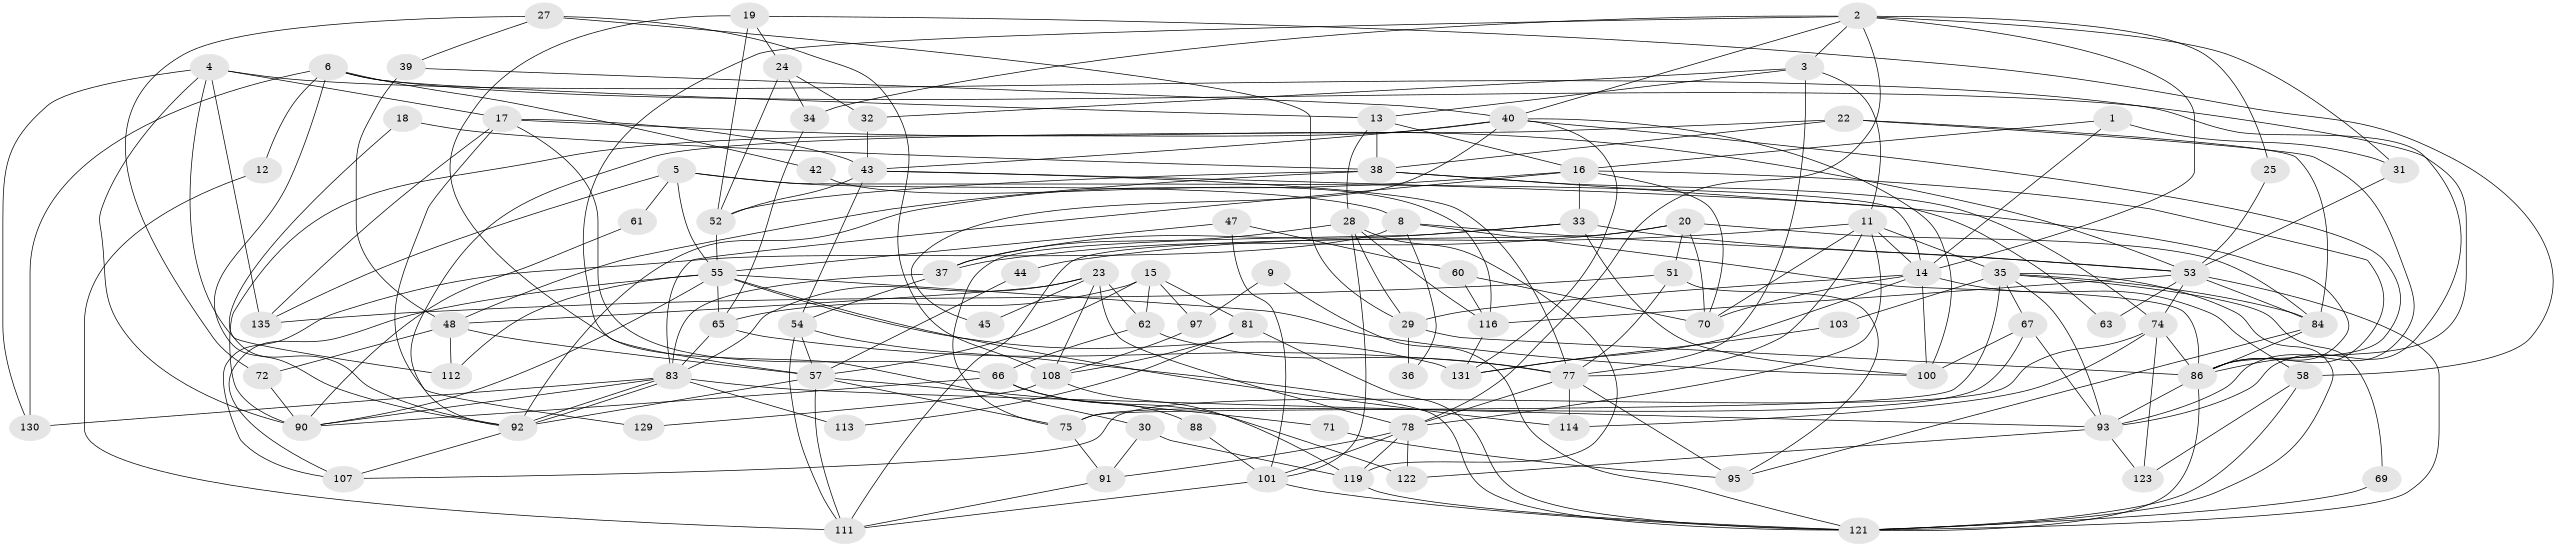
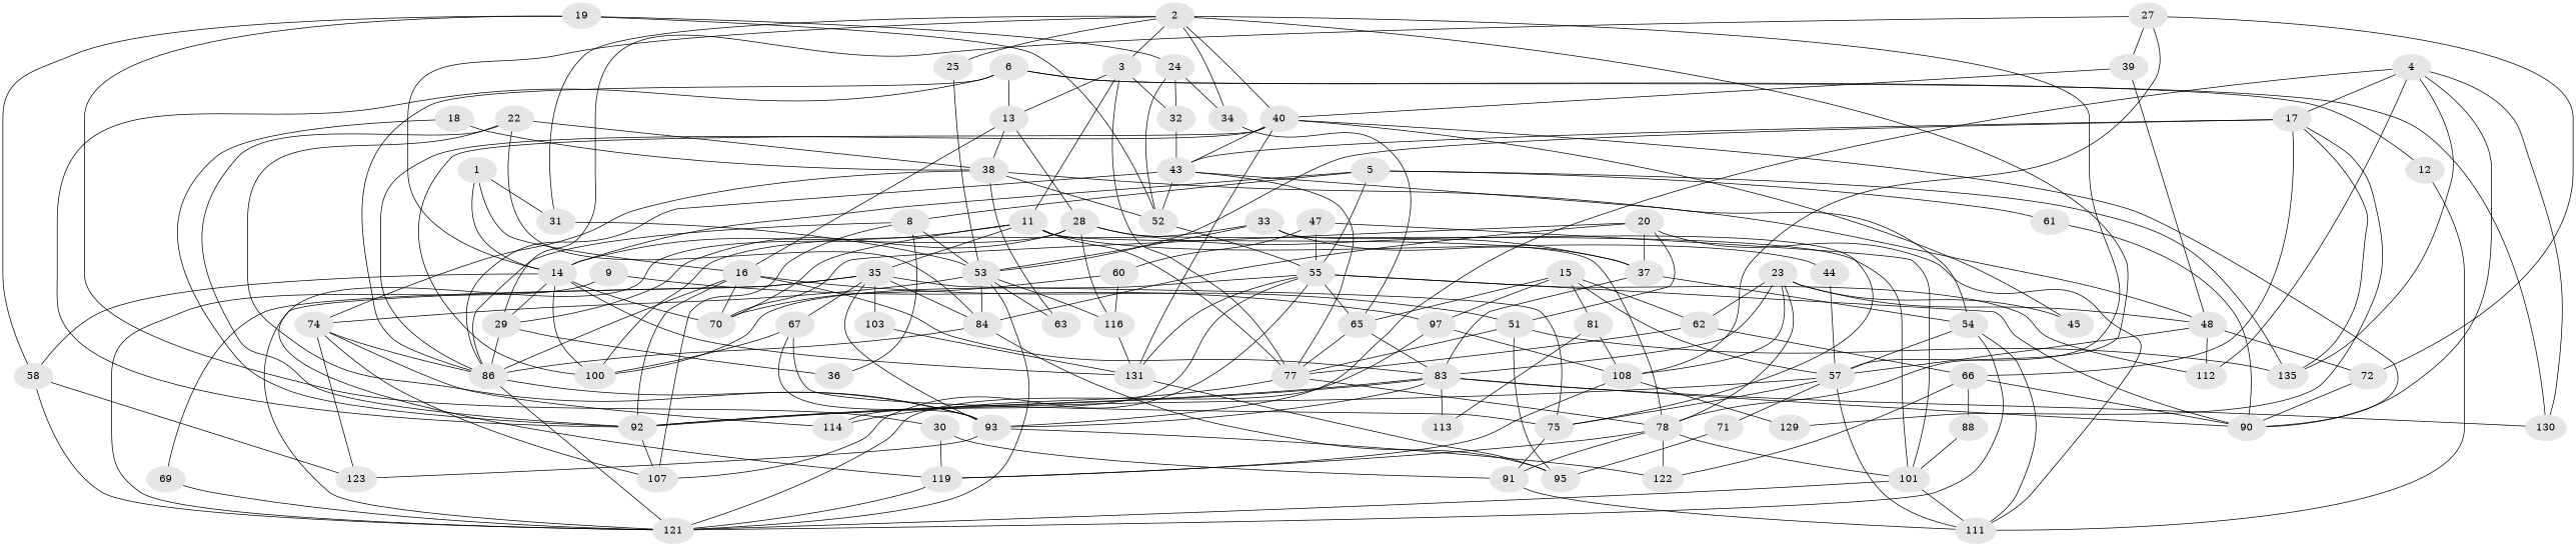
  graph {
    node [color=gray90 style=filled]
    14 [super="+80"]
    70
    29
    58 [super="+79"]
    131
    100 [super="+124"]
    1
    16 [super="+21"]
    31
    86 [super="+104"]
    92 [super="+98"]
    33 [super="+50"]
    83 [super="+117"]
    53 [super="+128"]
    2 [super="+41"]
    3 [super="+10"]
    25
    34
    40 [super="+68"]
    57 [super="+109"]
    78 [super="+82"]
    11 [super="+125"]
    13 [super="+89"]
    32
    77 [super="+85"]
    65 [super="+133"]
    90 [super="+132"]
    43 [super="+64"]
    45
    111
    75
    71
    101
    119
    91
    122
    35 [super="+102"]
    44
    28 [super="+87"]
    38 [super="+73"]
    95
    114
    4 [super="+56"]
    17 [super="+49"]
    93 [super="+105"]
    112
    130
    135
    66 [super="+99"]
    129
    123
    5 [super="+115"]
    8
    55 [super="+110"]
    61
    36
    107
    6 [super="+7"]
    12
-   42
    116 [super="+118"]
    121 [super="+136"]
    84 [super="+127"]
    63
    74 [super="+106"]
    9
    97
    108
    67 [super="+134"]
    69
    103
    37
    52
    48 [super="+76"]
    15 [super="+120"]
    62 [super="+96"]
    81
    113
    54
    88
    18
    19
    24
    30
    20 [super="+94"]
    51
    22 [super="+46"]
    23 [super="+26"]
    72
    27 [super="+126"]
    39
    47
    60
    14 -- 70
    14 -- 29
    14 -- 58
    14 -- 131
    14 -- 100
    29 -- 86
    29 -- 36
    58 -- 123
    58 -- 121
    1 -- 14
    1 -- 16
    1 -- 31
    16 -- 70
    16 -- 86
    16 -- 92
-   16 -- 33
+   16 -- 51
    16 -- 83
    31 -- 53
    86 -- 93
    86 -- 121
    92 -- 107
    33 -- 100
    33 -- 53
    33 -- 75
    33 -- 37
    83 -- 92
    83 -- 92
    83 -- 90
    83 -- 93
    83 -- 130
    83 -- 113
    53 -- 116
    53 -- 121
    53 -- 84
    53 -- 63
    53 -- 74
    2 -- 14
    2 -- 31
    2 -- 3
    2 -- 25
    2 -- 34
    2 -- 40
    2 -- 57
    2 -- 78
    3 -- 11
    3 -- 13
    3 -- 32
    3 -- 77
    25 -- 53
    34 -- 65
    40 -- 131
    40 -- 100
    40 -- 86
    40 -- 90
    40 -- 43
    40 -- 45
    57 -- 92
    57 -- 111
    57 -- 75
    57 -- 71
    78 -- 101
    78 -- 119
    78 -- 91
    78 -- 122
    11 -- 14
    11 -- 70
    11 -- 78
    11 -- 77
    11 -- 35
    11 -- 44
    13 -- 16
    13 -- 28
    13 -- 38
    32 -- 43
    77 -- 78
-   77 -- 95
+   131 -- 95
    77 -- 114
    65 -- 83
    65 -- 77
    43 -- 86
    43 -- 77
    43 -- 52
    43 -- 54
    75 -- 91
    71 -- 95
    101 -- 111
    101 -- 121
    119 -- 121
    91 -- 111
    35 -- 75
    35 -- 93
    35 -- 121
    35 -- 84
    35 -- 67
    35 -- 69
    35 -- 103
    44 -- 57
    28 -- 29
    28 -- 101
    28 -- 119
    28 -- 116
    28 -- 37
    38 -- 63
    38 -- 74
    38 -- 52
    38 -- 48
    4 -- 90
    4 -- 17
    4 -- 93
    4 -- 112
    4 -- 130
    4 -- 135
    17 -- 53
    17 -- 43
    17 -- 135
    17 -- 66
    17 -- 129
    93 -- 122
    93 -- 123
    66 -- 90
    66 -- 122
    66 -- 88 [weight=2]
    5 -- 14
    5 -- 135
    5 -- 8
    5 -- 55
    5 -- 61
    8 -- 86
    8 -- 53
    8 -- 36
    8 -- 107
    55 -- 131
    55 -- 100
    55 -- 65
    55 -- 90
    55 -- 114
    55 -- 112
    55 -- 107
    61 -- 90
    6 -- 86
    6 -- 92
    6 -- 13
    6 -- 130
    6 -- 12
-   6 -- 42
    12 -- 111
-   42 -- 116
    116 -- 131
    84 -- 86
    84 -- 95
    74 -- 86
    74 -- 114
    74 -- 123
    74 -- 107
    9 -- 121
    9 -- 97
    97 -- 108
    108 -- 119
    108 -- 129
    67 -- 100
    67 -- 75
    67 -- 93
    69 -- 121
    103 -- 131
    37 -- 83
    37 -- 54
    52 -- 55
    48 -- 57
    48 -- 112
    48 -- 72
    15 -- 57
    15 -- 65
    15 -- 97
    15 -- 62
    15 -- 81
    62 -- 77
    62 -- 66
-   81 -- 121
+   97 -- 121
    81 -- 108
    81 -- 113
    54 -- 57
    54 -- 111
    54 -- 121
    88 -- 101
    18 -- 92
    18 -- 38
    19 -- 58
    19 -- 52
    19 -- 24
    19 -- 30
    24 -- 34
    24 -- 32
    24 -- 52
    30 -- 119
    30 -- 91
    20 -- 70
    20 -- 111
    20 -- 84
    20 -- 37
    20 -- 51
    51 -- 77
    51 -- 95
    51 -- 135
    22 -- 92
    22 -- 38
    22 -- 93
    22 -- 84
    23 -- 83
    23 -- 78
    23 -- 45
    23 -- 108
    23 -- 48
    23 -- 62 [weight=2]
    72 -- 90
    27 -- 29
    27 -- 108
    27 -- 72
    27 -- 39
    39 -- 40
    39 -- 48
    47 -- 101
    47 -- 55
    47 -- 60
    60 -- 70
    60 -- 116
  }
